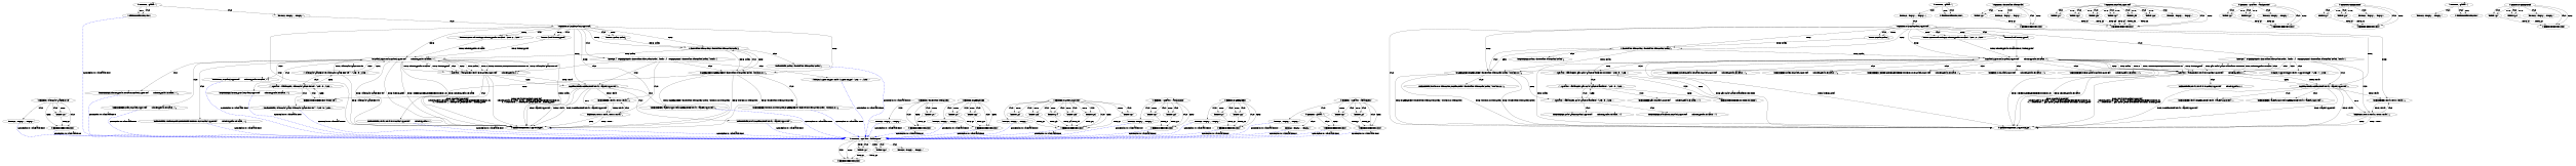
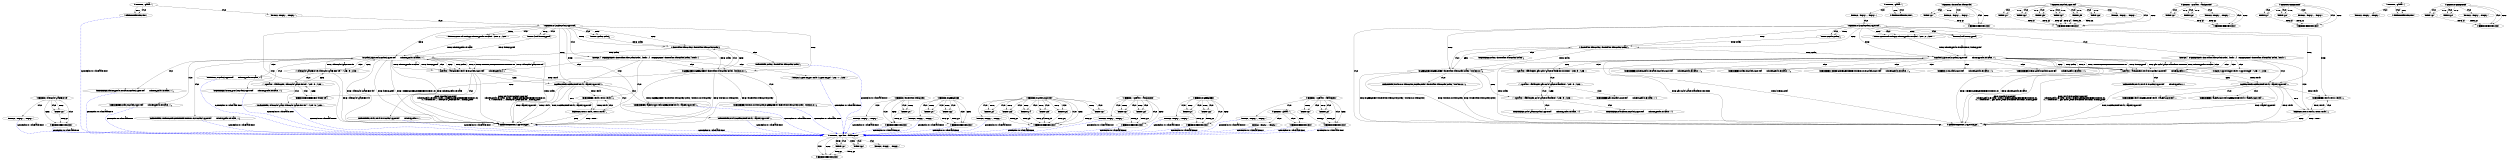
  digraph {
    n1 [label=<(METHOD,&lt;operator&gt;.fieldAccess)>]
    n2 [label=<(PARAM,p1)>]
    n3 [label=<(PARAM,p2)>]
    n4 [label=<(BLOCK,&lt;empty&gt;,&lt;empty&gt;)>]
    n5 [label=<(METHOD_RETURN,ANY)>]
    n6 [label=<(METHOD,&lt;global&gt;)<SUB>1</SUB>>]
    n7 [label=<(BLOCK,&lt;empty&gt;,&lt;empty&gt;)<SUB>1</SUB>>]
    n8 [label=<(METHOD_RETURN,ANY)<SUB>1</SUB>>]
    n9 [label=<(METHOD,IsSimpleCodecSupported)<SUB>1</SUB>>]
    n10 [label="<(PARAM,const std::string&amp; mime_type_lower_case)<SUB>2</SUB>>"]
    n11 [label=<(PARAM,Codec codec)<SUB>3</SUB>>]
    n12 [label=<(PARAM,bool is_encrypted)<SUB>4</SUB>>]
    n13 [label=<(BLOCK,{   DCHECK_EQ(MimeUtilToVideoCodec(codec), kUnk...,{   DCHECK_EQ(MimeUtilToVideoCodec(codec), kUnk...)<SUB>4</SUB>>]
    n14 [label=<(DCHECK_EQ,DCHECK_EQ(MimeUtilToVideoCodec(codec), kUnknown...)<SUB>5</SUB>>]
    n15 [label=<(MimeUtilToVideoCodec,MimeUtilToVideoCodec(codec))<SUB>5</SUB>>]
    n16 [label=<(IsCodecSupported,IsCodecSupported(        mime_type_lower_case, ...)<SUB>7</SUB>>]
    n17 [label=<(DCHECK_NE,DCHECK_NE(result, MayBeSupported))<SUB>11</SUB>>]
    n18 [label=<(IDENTIFIER,result,return result;)<SUB>12</SUB>>]
    n19 [label=<(METHOD_RETURN,SupportsType)<SUB>1</SUB>>]
    n20 [label="<(LOCAL,SupportsType result: SupportsType)<SUB>7</SUB>>"]
    n21 [label=<(&lt;operator&gt;.assignment,result = IsCodecSupported(        mime_type_low...)<SUB>7</SUB>>]
    n22 [label=<(RETURN,return result;,return result;)<SUB>12</SUB>>]
    n23 [label=<(IDENTIFIER,kUnknownVideoCodec,DCHECK_EQ(MimeUtilToVideoCodec(codec), kUnknown...)<SUB>5</SUB>>]
    n24 [label="<(&lt;operator&gt;.fieldAccess,ColorSpace::TransferID)<SUB>9</SUB>>"]
    n25 [label=<(IDENTIFIER,codec,MimeUtilToVideoCodec(codec))<SUB>5</SUB>>]
    n26 [label=<(IDENTIFIER,result,result = IsCodecSupported(        mime_type_low...)<SUB>7</SUB>>]
    n27 [label=<(IDENTIFIER,mime_type_lower_case,IsCodecSupported(        mime_type_lower_case, ...)<SUB>8</SUB>>]
    n28 [label=<(IDENTIFIER,codec,IsCodecSupported(        mime_type_lower_case, ...)<SUB>8</SUB>>]
    n29 [label=<(IDENTIFIER,VIDEO_CODEC_PROFILE_UNKNOWN,IsCodecSupported(        mime_type_lower_case, ...)<SUB>8</SUB>>]
    n30 [label=<(LITERAL,0,IsCodecSupported(        mime_type_lower_case, ...)<SUB>9</SUB>>]
    n31 [label="<(&lt;operator&gt;.fieldAccess,gfx::ColorSpace::TransferID::INVALID)<SUB>9</SUB>>"]
    n32 [label=<(IDENTIFIER,is_encrypted,IsCodecSupported(        mime_type_lower_case, ...)<SUB>9</SUB>>]
    n33 [label="<(&lt;operator&gt;.fieldAccess,gfx::ColorSpace::TransferID)<SUB>9</SUB>>"]
-   n34 [label=<(FIELD_IDENTIFIER,INVALID,INVALID)<SUB>9</SUB>>]
    n35 [label=<(IDENTIFIER,gfx,IsCodecSupported(        mime_type_lower_case, ...)<SUB>9</SUB>>]
    n36 [label=<(IDENTIFIER,ColorSpace,IsCodecSupported(        mime_type_lower_case, ...)<SUB>9</SUB>>]
    n37 [label=<(IDENTIFIER,TransferID,IsCodecSupported(        mime_type_lower_case, ...)<SUB>9</SUB>>]
    n38 [label=<(IDENTIFIER,result,DCHECK_NE(result, MayBeSupported))<SUB>11</SUB>>]
    n39 [label=<(IDENTIFIER,MayBeSupported,DCHECK_NE(result, MayBeSupported))<SUB>11</SUB>>]
    n40 [label=<(METHOD,MimeUtilToVideoCodec)>]
    n41 [label=<(PARAM,p1)>]
    n42 [label=<(BLOCK,&lt;empty&gt;,&lt;empty&gt;)>]
    n43 [label=<(METHOD_RETURN,ANY)>]
    n44 [label=<(METHOD,IsCodecSupported)>]
    n45 [label=<(PARAM,p1)>]
    n46 [label=<(PARAM,p2)>]
    n47 [label=<(PARAM,p3)>]
    n48 [label=<(PARAM,p4)>]
    n49 [label=<(PARAM,p5)>]
    n50 [label=<(PARAM,p6)>]
    n51 [label=<(BLOCK,&lt;empty&gt;,&lt;empty&gt;)>]
    n52 [label=<(METHOD_RETURN,ANY)>]
    n53 [label=<(METHOD,&lt;operator&gt;.assignment)>]
    n54 [label=<(PARAM,p1)>]
    n55 [label=<(PARAM,p2)>]
    n56 [label=<(BLOCK,&lt;empty&gt;,&lt;empty&gt;)>]
    n57 [label=<(METHOD_RETURN,ANY)>]
    n58 [label=<(METHOD,DCHECK_EQ)>]
    n59 [label=<(PARAM,p1)>]
    n60 [label=<(PARAM,p2)>]
    n61 [label=<(BLOCK,&lt;empty&gt;,&lt;empty&gt;)>]
    n62 [label=<(METHOD_RETURN,ANY)>]
    n63 [label=<(METHOD,&lt;global&gt;)<SUB>1</SUB>>]
    n64 [label=<(BLOCK,&lt;empty&gt;,&lt;empty&gt;)>]
    n65 [label=<(METHOD_RETURN,ANY)>]
    n66 [label=<(METHOD,DCHECK_NE)>]
    n67 [label=<(PARAM,p1)>]
    n68 [label=<(PARAM,p2)>]
    n69 [label=<(BLOCK,&lt;empty&gt;,&lt;empty&gt;)>]
    n70 [label=<(METHOD_RETURN,ANY)>]
    n71 [label=<(METHOD,VideoColorSpace.BT709)>]
    n72 [label=<(PARAM,p1)>]
    n73 [label=<(BLOCK,&lt;empty&gt;,&lt;empty&gt;)>]
    n74 [label=<(METHOD_RETURN,ANY)>]
    n75 [label=<(METHOD,&lt;global&gt;)<SUB>1</SUB>>]
    n76 [label=<(BLOCK,&lt;empty&gt;,&lt;empty&gt;)<SUB>1</SUB>>]
    n77 [label=<(METHOD_RETURN,ANY)<SUB>1</SUB>>]
    n78 [label=<(METHOD,IsSimpleCodecSupported)<SUB>1</SUB>>]
    n79 [label="<(PARAM,const std::string&amp; mime_type_lower_case)<SUB>2</SUB>>"]
    n80 [label=<(PARAM,Codec codec)<SUB>3</SUB>>]
    n81 [label=<(PARAM,bool is_encrypted)<SUB>4</SUB>>]
    n82 [label=<(BLOCK,{   DCHECK_EQ(MimeUtilToVideoCodec(codec), kUnk...,{   DCHECK_EQ(MimeUtilToVideoCodec(codec), kUnk...)<SUB>4</SUB>>]
    n83 [label=<(DCHECK_EQ,DCHECK_EQ(MimeUtilToVideoCodec(codec), kUnknown...)<SUB>5</SUB>>]
    n84 [label=<(MimeUtilToVideoCodec,MimeUtilToVideoCodec(codec))<SUB>5</SUB>>]
    n85 [label=<(IsCodecSupported,IsCodecSupported(        mime_type_lower_case, ...)<SUB>7</SUB>>]
    n86 [label=<(DCHECK_NE,DCHECK_NE(result, MayBeSupported))<SUB>11</SUB>>]
    n87 [label=<(IDENTIFIER,result,return result;)<SUB>12</SUB>>]
    n88 [label=<(METHOD_RETURN,SupportsType)<SUB>1</SUB>>]
    n89 [label="<(LOCAL,SupportsType result: SupportsType)<SUB>7</SUB>>"]
    n90 [label=<(&lt;operator&gt;.assignment,result = IsCodecSupported(        mime_type_low...)<SUB>7</SUB>>]
    n91 [label=<(RETURN,return result;,return result;)<SUB>12</SUB>>]
    n92 [label=<(IDENTIFIER,kUnknownVideoCodec,DCHECK_EQ(MimeUtilToVideoCodec(codec), kUnknown...)<SUB>5</SUB>>]
    n93 [label=<(FIELD_IDENTIFIER,BT709,BT709)<SUB>9</SUB>>]
    n94 [label=<(IDENTIFIER,codec,MimeUtilToVideoCodec(codec))<SUB>5</SUB>>]
    n95 [label=<(IDENTIFIER,result,result = IsCodecSupported(        mime_type_low...)<SUB>7</SUB>>]
    n96 [label=<(IDENTIFIER,mime_type_lower_case,IsCodecSupported(        mime_type_lower_case, ...)<SUB>8</SUB>>]
    n97 [label=<(IDENTIFIER,codec,IsCodecSupported(        mime_type_lower_case, ...)<SUB>8</SUB>>]
    n98 [label=<(IDENTIFIER,VIDEO_CODEC_PROFILE_UNKNOWN,IsCodecSupported(        mime_type_lower_case, ...)<SUB>8</SUB>>]
    n99 [label=<(LITERAL,0,IsCodecSupported(        mime_type_lower_case, ...)<SUB>9</SUB>>]
    n100 [label="<(VideoColorSpace.BT709,VideoColorSpace::BT709())<SUB>9</SUB>>"]
    n101 [label=<(IDENTIFIER,is_encrypted,IsCodecSupported(        mime_type_lower_case, ...)<SUB>9</SUB>>]
    n102 [label="<(&lt;operator&gt;.fieldAccess,VideoColorSpace::BT709)<SUB>9</SUB>>"]
    n103 [label="<(IDENTIFIER,VideoColorSpace,VideoColorSpace::BT709())<SUB>9</SUB>>"]
    n104 [label=<(IDENTIFIER,result,DCHECK_NE(result, MayBeSupported))<SUB>11</SUB>>]
    n105 [label=<(IDENTIFIER,MayBeSupported,DCHECK_NE(result, MayBeSupported))<SUB>11</SUB>>]
    n106 [label=<(METHOD,MimeUtilToVideoCodec)>]
    n107 [label=<(PARAM,p1)>]
    n108 [label=<(BLOCK,&lt;empty&gt;,&lt;empty&gt;)>]
    n109 [label=<(METHOD_RETURN,ANY)>]
    n110 [label=<(METHOD,DCHECK_NE)>]
    n111 [label=<(PARAM,p1)>]
    n112 [label=<(PARAM,p2)>]
    n113 [label=<(BLOCK,&lt;empty&gt;,&lt;empty&gt;)>]
    n114 [label=<(METHOD_RETURN,ANY)>]
    n115 [label=<(METHOD,IsCodecSupported)>]
    n116 [label=<(PARAM,p1)>]
    n117 [label=<(PARAM,p2)>]
    n118 [label=<(PARAM,p3)>]
    n119 [label=<(PARAM,p4)>]
    n120 [label=<(PARAM,p5)>]
    n121 [label=<(PARAM,p6)>]
    n122 [label=<(BLOCK,&lt;empty&gt;,&lt;empty&gt;)>]
    n123 [label=<(METHOD_RETURN,ANY)>]
    n124 [label=<(METHOD,&lt;operator&gt;.assignment)>]
    n125 [label=<(PARAM,p1)>]
    n126 [label=<(PARAM,p2)>]
    n127 [label=<(BLOCK,&lt;empty&gt;,&lt;empty&gt;)>]
    n128 [label=<(METHOD_RETURN,ANY)>]
    n129 [label=<(METHOD,DCHECK_EQ)>]
    n130 [label=<(PARAM,p1)>]
    n131 [label=<(PARAM,p2)>]
    n132 [label=<(BLOCK,&lt;empty&gt;,&lt;empty&gt;)>]
    n133 [label=<(METHOD_RETURN,ANY)>]
    n134 [label=<(METHOD,&lt;global&gt;)<SUB>1</SUB>>]
    n135 [label=<(BLOCK,&lt;empty&gt;,&lt;empty&gt;)>]
    n136 [label=<(METHOD_RETURN,ANY)>]
    n137 [label=<(METHOD,&lt;operator&gt;.fieldAccess)>]
    n138 [label=<(PARAM,p1)>]
    n139 [label=<(PARAM,p2)>]
    n140 [label=<(BLOCK,&lt;empty&gt;,&lt;empty&gt;)>]
    n141 [label=<(METHOD_RETURN,ANY)>]
    n1 -> n2 [label="AST: "]
    n1 -> n2 [label="DDG: "]
    n1 -> n3 [label="AST: "]
    n1 -> n3 [label="DDG: "]
    n1 -> n4 [label="AST: "]
    n1 -> n5 [label="AST: "]
    n1 -> n5 [label="CFG: "]
    n2 -> n5 [label="DDG: p1"]
    n3 -> n5 [label="DDG: p2"]
    n6 -> n7 [label="AST: "]
    n6 -> n8 [label="AST: "]
    n6 -> n8 [label="CFG: "]
    n7 -> n9 [label="AST: "]
    n9 -> n10 [label="AST: "]
    n9 -> n10 [label="DDG: "]
    n9 -> n11 [label="AST: "]
    n9 -> n11 [label="DDG: "]
    n9 -> n12 [label="AST: "]
    n9 -> n12 [label="DDG: "]
    n9 -> n13 [label="AST: "]
    n9 -> n14 [label="DDG: "]
    n9 -> n15 [label="CFG: "]
    n9 -> n15 [label="DDG: "]
    n9 -> n16 [label="DDG: "]
    n9 -> n17 [label="DDG: "]
    n9 -> n18 [label="DDG: "]
    n9 -> n19 [label="AST: "]
    n10 -> n16 [label="DDG: mime_type_lower_case"]
    n11 -> n15 [label="DDG: codec"]
    n12 -> n16 [label="DDG: is_encrypted"]
    n13 -> n14 [label="AST: "]
    n13 -> n17 [label="AST: "]
    n13 -> n20 [label="AST: "]
    n13 -> n21 [label="AST: "]
    n13 -> n22 [label="AST: "]
    n14 -> n15 [label="AST: "]
    n14 -> n19 [label="DDG: MimeUtilToVideoCodec(codec)"]
    n14 -> n19 [label="DDG: DCHECK_EQ(MimeUtilToVideoCodec(codec), kUnknownVideoCodec)"]
    n14 -> n19 [label="DDG: kUnknownVideoCodec"]
    n14 -> n23 [label="AST: "]
    n14 -> n24 [label="CFG: "]
    n15 -> n14 [label="CFG: "]
    n15 -> n14 [label="DDG: codec"]
    n15 -> n16 [label="DDG: codec"]
    n15 -> n25 [label="AST: "]
    n16 -> n19 [label="DDG: mime_type_lower_case"]
    n16 -> n19 [label="DDG: codec"]
    n16 -> n19 [label="DDG: gfx::ColorSpace::TransferID::INVALID"]
    n16 -> n19 [label="DDG: is_encrypted"]
    n16 -> n19 [label="DDG: VIDEO_CODEC_PROFILE_UNKNOWN"]
    n16 -> n21 [label="CFG: "]
    n16 -> n21 [label="DDG: codec"]
    n16 -> n21 [label="DDG: 0"]
    n16 -> n21 [label="DDG: VIDEO_CODEC_PROFILE_UNKNOWN"]
    n16 -> n21 [label="DDG: is_encrypted"]
    n16 -> n21 [label="DDG: gfx::ColorSpace::TransferID::INVALID"]
    n16 -> n21 [label="DDG: mime_type_lower_case"]
    n16 -> n27 [label="AST: "]
    n16 -> n28 [label="AST: "]
    n16 -> n29 [label="AST: "]
    n16 -> n30 [label="AST: "]
    n16 -> n31 [label="AST: "]
    n16 -> n32 [label="AST: "]
    n17 -> n18 [label="DDG: result"]
    n17 -> n19 [label="DDG: result"]
    n17 -> n19 [label="DDG: DCHECK_NE(result, MayBeSupported)"]
    n17 -> n19 [label="DDG: MayBeSupported"]
    n17 -> n22 [label="CFG: "]
    n17 -> n38 [label="AST: "]
    n17 -> n39 [label="AST: "]
    n18 -> n22 [label="DDG: result"]
    n21 -> n16 [label="AST: "]
    n21 -> n17 [label="CFG: "]
    n21 -> n17 [label="DDG: result"]
    n21 -> n19 [label="DDG: IsCodecSupported(\n       mime_type_lower_case, codec, VIDEO_CODEC_PROFILE_UNKNOWN,\n      0 /* video_level */, gfx::ColorSpace::TransferID::INVALID, is_encrypted)"]
    n21 -> n19 [label="DDG: result = IsCodecSupported(\n       mime_type_lower_case, codec, VIDEO_CODEC_PROFILE_UNKNOWN,\n      0 /* video_level */, gfx::ColorSpace::TransferID::INVALID, is_encrypted)"]
    n21 -> n26 [label="AST: "]
    n22 -> n18 [label="AST: "]
    n22 -> n19 [label="CFG: "]
    n22 -> n19 [label="DDG: &lt;RET&gt;"]
    n24 -> n33 [label="CFG: "]
    n24 -> n36 [label="AST: "]
    n24 -> n37 [label="AST: "]
    n31 -> n16 [label="CFG: "]
    n31 -> n33 [label="AST: "]
-   n31 -> n34 [label="AST: "]
    n33 -> n24 [label="AST: "]
-   n33 -> n34 [label="CFG: "]
    n33 -> n35 [label="AST: "]
-   n34 -> n31 [label="CFG: "]
    n40 -> n41 [label="AST: "]
    n40 -> n41 [label="DDG: "]
    n40 -> n42 [label="AST: "]
    n40 -> n43 [label="AST: "]
    n40 -> n43 [label="CFG: "]
    n41 -> n43 [label="DDG: p1"]
    n44 -> n45 [label="AST: "]
    n44 -> n45 [label="DDG: "]
    n44 -> n46 [label="AST: "]
    n44 -> n46 [label="DDG: "]
    n44 -> n47 [label="AST: "]
    n44 -> n47 [label="DDG: "]
    n44 -> n48 [label="AST: "]
    n44 -> n48 [label="DDG: "]
    n44 -> n49 [label="AST: "]
    n44 -> n49 [label="DDG: "]
    n44 -> n50 [label="AST: "]
    n44 -> n50 [label="DDG: "]
    n44 -> n51 [label="AST: "]
    n44 -> n52 [label="AST: "]
    n44 -> n52 [label="CFG: "]
    n45 -> n52 [label="DDG: p1"]
    n46 -> n52 [label="DDG: p2"]
    n47 -> n52 [label="DDG: p3"]
    n48 -> n52 [label="DDG: p4"]
    n49 -> n52 [label="DDG: p5"]
    n50 -> n52 [label="DDG: p6"]
    n53 -> n54 [label="AST: "]
    n53 -> n54 [label="DDG: "]
    n53 -> n55 [label="AST: "]
    n53 -> n55 [label="DDG: "]
    n53 -> n56 [label="AST: "]
    n53 -> n57 [label="AST: "]
    n53 -> n57 [label="CFG: "]
    n54 -> n57 [label="DDG: p1"]
    n55 -> n57 [label="DDG: p2"]
    n58 -> n59 [label="AST: "]
    n58 -> n59 [label="DDG: "]
    n58 -> n60 [label="AST: "]
    n58 -> n60 [label="DDG: "]
    n58 -> n61 [label="AST: "]
    n58 -> n62 [label="AST: "]
    n58 -> n62 [label="CFG: "]
    n59 -> n62 [label="DDG: p1"]
    n60 -> n62 [label="DDG: p2"]
    n63 -> n64 [label="AST: "]
    n63 -> n65 [label="AST: "]
    n63 -> n65 [label="CFG: "]
    n66 -> n67 [label="AST: "]
    n66 -> n67 [label="DDG: "]
    n66 -> n68 [label="AST: "]
    n66 -> n68 [label="DDG: "]
    n66 -> n69 [label="AST: "]
    n66 -> n70 [label="AST: "]
    n66 -> n70 [label="CFG: "]
    n67 -> n70 [label="DDG: p1"]
    n68 -> n70 [label="DDG: p2"]
    n71 -> n72 [label="AST: "]
    n71 -> n72 [label="DDG: "]
    n71 -> n73 [label="AST: "]
    n71 -> n74 [label="AST: "]
    n71 -> n74 [label="CFG: "]
    n72 -> n74 [label="DDG: p1"]
    n73 -> n1 [color=blue label="Connection to Vulnerable Root" penwidth=2.0 style=dashed]
    n74 -> n1 [color=blue label="Connection to Vulnerable Root" penwidth=2.0 style=dashed]
    n75 -> n76 [label="AST: "]
    n75 -> n77 [label="AST: "]
    n75 -> n77 [label="CFG: "]
    n76 -> n78 [label="AST: "]
    n77 -> n1 [color=blue label="Connection to Vulnerable Root" penwidth=2.0 style=dashed]
    n78 -> n79 [label="AST: "]
    n78 -> n79 [label="DDG: "]
    n78 -> n80 [label="AST: "]
    n78 -> n80 [label="DDG: "]
    n78 -> n81 [label="AST: "]
    n78 -> n81 [label="DDG: "]
    n78 -> n82 [label="AST: "]
    n78 -> n83 [label="DDG: "]
    n78 -> n84 [label="CFG: "]
    n78 -> n84 [label="DDG: "]
    n78 -> n85 [label="DDG: "]
    n78 -> n86 [label="DDG: "]
    n78 -> n87 [label="DDG: "]
    n78 -> n88 [label="AST: "]
    n79 -> n85 [label="DDG: mime_type_lower_case"]
    n80 -> n84 [label="DDG: codec"]
    n81 -> n85 [label="DDG: is_encrypted"]
    n82 -> n83 [label="AST: "]
    n82 -> n86 [label="AST: "]
    n82 -> n89 [label="AST: "]
    n82 -> n90 [label="AST: "]
    n82 -> n91 [label="AST: "]
    n83 -> n84 [label="AST: "]
    n83 -> n88 [label="DDG: MimeUtilToVideoCodec(codec)"]
    n83 -> n88 [label="DDG: DCHECK_EQ(MimeUtilToVideoCodec(codec), kUnknownVideoCodec)"]
    n83 -> n88 [label="DDG: kUnknownVideoCodec"]
    n83 -> n92 [label="AST: "]
    n83 -> n93 [label="CFG: "]
    n84 -> n83 [label="CFG: "]
    n84 -> n83 [label="DDG: codec"]
    n84 -> n85 [label="DDG: codec"]
    n84 -> n94 [label="AST: "]
    n85 -> n88 [label="DDG: mime_type_lower_case"]
    n85 -> n88 [label="DDG: codec"]
    n85 -> n88 [label="DDG: VideoColorSpace::BT709()"]
    n85 -> n88 [label="DDG: is_encrypted"]
    n85 -> n88 [label="DDG: VIDEO_CODEC_PROFILE_UNKNOWN"]
    n85 -> n90 [label="CFG: "]
    n85 -> n90 [label="DDG: codec"]
    n85 -> n90 [label="DDG: 0"]
    n85 -> n90 [label="DDG: VIDEO_CODEC_PROFILE_UNKNOWN"]
    n85 -> n90 [label="DDG: VideoColorSpace::BT709()"]
    n85 -> n90 [label="DDG: mime_type_lower_case"]
    n85 -> n90 [label="DDG: is_encrypted"]
    n85 -> n96 [label="AST: "]
    n85 -> n97 [label="AST: "]
    n85 -> n98 [label="AST: "]
    n85 -> n99 [label="AST: "]
    n85 -> n100 [label="AST: "]
    n85 -> n101 [label="AST: "]
    n86 -> n87 [label="DDG: result"]
    n86 -> n88 [label="DDG: result"]
    n86 -> n88 [label="DDG: DCHECK_NE(result, MayBeSupported)"]
    n86 -> n88 [label="DDG: MayBeSupported"]
    n86 -> n91 [label="CFG: "]
    n86 -> n104 [label="AST: "]
    n86 -> n105 [label="AST: "]
    n87 -> n91 [label="DDG: result"]
    n88 -> n1 [color=blue label="Connection to Vulnerable Root" penwidth=2.0 style=dashed]
    n89 -> n1 [color=blue label="Connection to Vulnerable Root" penwidth=2.0 style=dashed]
    n90 -> n85 [label="AST: "]
    n90 -> n86 [label="CFG: "]
    n90 -> n86 [label="DDG: result"]
    n90 -> n88 [label="DDG: IsCodecSupported(\n       mime_type_lower_case, codec, VIDEO_CODEC_PROFILE_UNKNOWN,\n      0 /* video_level */, VideoColorSpace::BT709(), is_encrypted)"]
    n90 -> n88 [label="DDG: result = IsCodecSupported(\n       mime_type_lower_case, codec, VIDEO_CODEC_PROFILE_UNKNOWN,\n      0 /* video_level */, VideoColorSpace::BT709(), is_encrypted)"]
    n90 -> n95 [label="AST: "]
    n91 -> n87 [label="AST: "]
    n91 -> n88 [label="CFG: "]
    n91 -> n88 [label="DDG: &lt;RET&gt;"]
    n92 -> n1 [color=blue label="Connection to Vulnerable Root" penwidth=2.0 style=dashed]
    n93 -> n102 [label="CFG: "]
    n94 -> n1 [color=blue label="Connection to Vulnerable Root" penwidth=2.0 style=dashed]
    n95 -> n1 [color=blue label="Connection to Vulnerable Root" penwidth=2.0 style=dashed]
    n96 -> n1 [color=blue label="Connection to Vulnerable Root" penwidth=2.0 style=dashed]
    n97 -> n1 [color=blue label="Connection to Vulnerable Root" penwidth=2.0 style=dashed]
    n98 -> n1 [color=blue label="Connection to Vulnerable Root" penwidth=2.0 style=dashed]
    n99 -> n1 [color=blue label="Connection to Vulnerable Root" penwidth=2.0 style=dashed]
    n100 -> n85 [label="CFG: "]
    n100 -> n85 [label="DDG: VideoColorSpace::BT709"]
    n100 -> n88 [label="DDG: VideoColorSpace::BT709"]
    n100 -> n102 [label="AST: "]
    n101 -> n1 [color=blue label="Connection to Vulnerable Root" penwidth=2.0 style=dashed]
    n102 -> n93 [label="AST: "]
    n102 -> n100 [label="CFG: "]
    n102 -> n103 [label="AST: "]
    n103 -> n1 [color=blue label="Connection to Vulnerable Root" penwidth=2.0 style=dashed]
    n104 -> n1 [color=blue label="Connection to Vulnerable Root" penwidth=2.0 style=dashed]
    n105 -> n1 [color=blue label="Connection to Vulnerable Root" penwidth=2.0 style=dashed]
    n106 -> n107 [label="AST: "]
    n106 -> n107 [label="DDG: "]
    n106 -> n108 [label="AST: "]
    n106 -> n109 [label="AST: "]
    n106 -> n109 [label="CFG: "]
    n107 -> n109 [label="DDG: p1"]
    n108 -> n1 [color=blue label="Connection to Vulnerable Root" penwidth=2.0 style=dashed]
    n109 -> n1 [color=blue label="Connection to Vulnerable Root" penwidth=2.0 style=dashed]
    n110 -> n111 [label="AST: "]
    n110 -> n111 [label="DDG: "]
    n110 -> n112 [label="AST: "]
    n110 -> n112 [label="DDG: "]
    n110 -> n113 [label="AST: "]
    n110 -> n114 [label="AST: "]
    n110 -> n114 [label="CFG: "]
    n111 -> n114 [label="DDG: p1"]
    n112 -> n114 [label="DDG: p2"]
    n113 -> n1 [color=blue label="Connection to Vulnerable Root" penwidth=2.0 style=dashed]
    n114 -> n1 [color=blue label="Connection to Vulnerable Root" penwidth=2.0 style=dashed]
    n115 -> n116 [label="AST: "]
    n115 -> n116 [label="DDG: "]
    n115 -> n117 [label="AST: "]
    n115 -> n117 [label="DDG: "]
    n115 -> n118 [label="AST: "]
    n115 -> n118 [label="DDG: "]
    n115 -> n119 [label="AST: "]
    n115 -> n119 [label="DDG: "]
    n115 -> n120 [label="AST: "]
    n115 -> n120 [label="DDG: "]
    n115 -> n121 [label="AST: "]
    n115 -> n121 [label="DDG: "]
    n115 -> n122 [label="AST: "]
    n115 -> n123 [label="AST: "]
    n115 -> n123 [label="CFG: "]
    n116 -> n123 [label="DDG: p1"]
    n117 -> n123 [label="DDG: p2"]
    n118 -> n123 [label="DDG: p3"]
    n119 -> n123 [label="DDG: p4"]
    n120 -> n123 [label="DDG: p5"]
    n121 -> n123 [label="DDG: p6"]
    n122 -> n1 [color=blue label="Connection to Vulnerable Root" penwidth=2.0 style=dashed]
    n123 -> n1 [color=blue label="Connection to Vulnerable Root" penwidth=2.0 style=dashed]
    n124 -> n125 [label="AST: "]
    n124 -> n125 [label="DDG: "]
    n124 -> n126 [label="AST: "]
    n124 -> n126 [label="DDG: "]
    n124 -> n127 [label="AST: "]
    n124 -> n128 [label="AST: "]
    n124 -> n128 [label="CFG: "]
    n125 -> n128 [label="DDG: p1"]
    n126 -> n128 [label="DDG: p2"]
    n127 -> n1 [color=blue label="Connection to Vulnerable Root" penwidth=2.0 style=dashed]
    n128 -> n1 [color=blue label="Connection to Vulnerable Root" penwidth=2.0 style=dashed]
    n129 -> n130 [label="AST: "]
    n129 -> n130 [label="DDG: "]
    n129 -> n131 [label="AST: "]
    n129 -> n131 [label="DDG: "]
    n129 -> n132 [label="AST: "]
    n129 -> n133 [label="AST: "]
    n129 -> n133 [label="CFG: "]
    n130 -> n133 [label="DDG: p1"]
    n131 -> n133 [label="DDG: p2"]
    n132 -> n1 [color=blue label="Connection to Vulnerable Root" penwidth=2.0 style=dashed]
    n133 -> n1 [color=blue label="Connection to Vulnerable Root" penwidth=2.0 style=dashed]
    n134 -> n135 [label="AST: "]
    n134 -> n136 [label="AST: "]
    n134 -> n136 [label="CFG: "]
    n135 -> n1 [color=blue label="Connection to Vulnerable Root" penwidth=2.0 style=dashed]
    n136 -> n1 [color=blue label="Connection to Vulnerable Root" penwidth=2.0 style=dashed]
    n137 -> n138 [label="AST: "]
    n137 -> n138 [label="DDG: "]
    n137 -> n139 [label="AST: "]
    n137 -> n139 [label="DDG: "]
    n137 -> n140 [label="AST: "]
    n137 -> n141 [label="AST: "]
    n137 -> n141 [label="CFG: "]
    n138 -> n141 [label="DDG: p1"]
    n139 -> n141 [label="DDG: p2"]
    n140 -> n1 [color=blue label="Connection to Vulnerable Root" penwidth=2.0 style=dashed]
    n141 -> n1 [color=blue label="Connection to Vulnerable Root" penwidth=2.0 style=dashed]
  }
